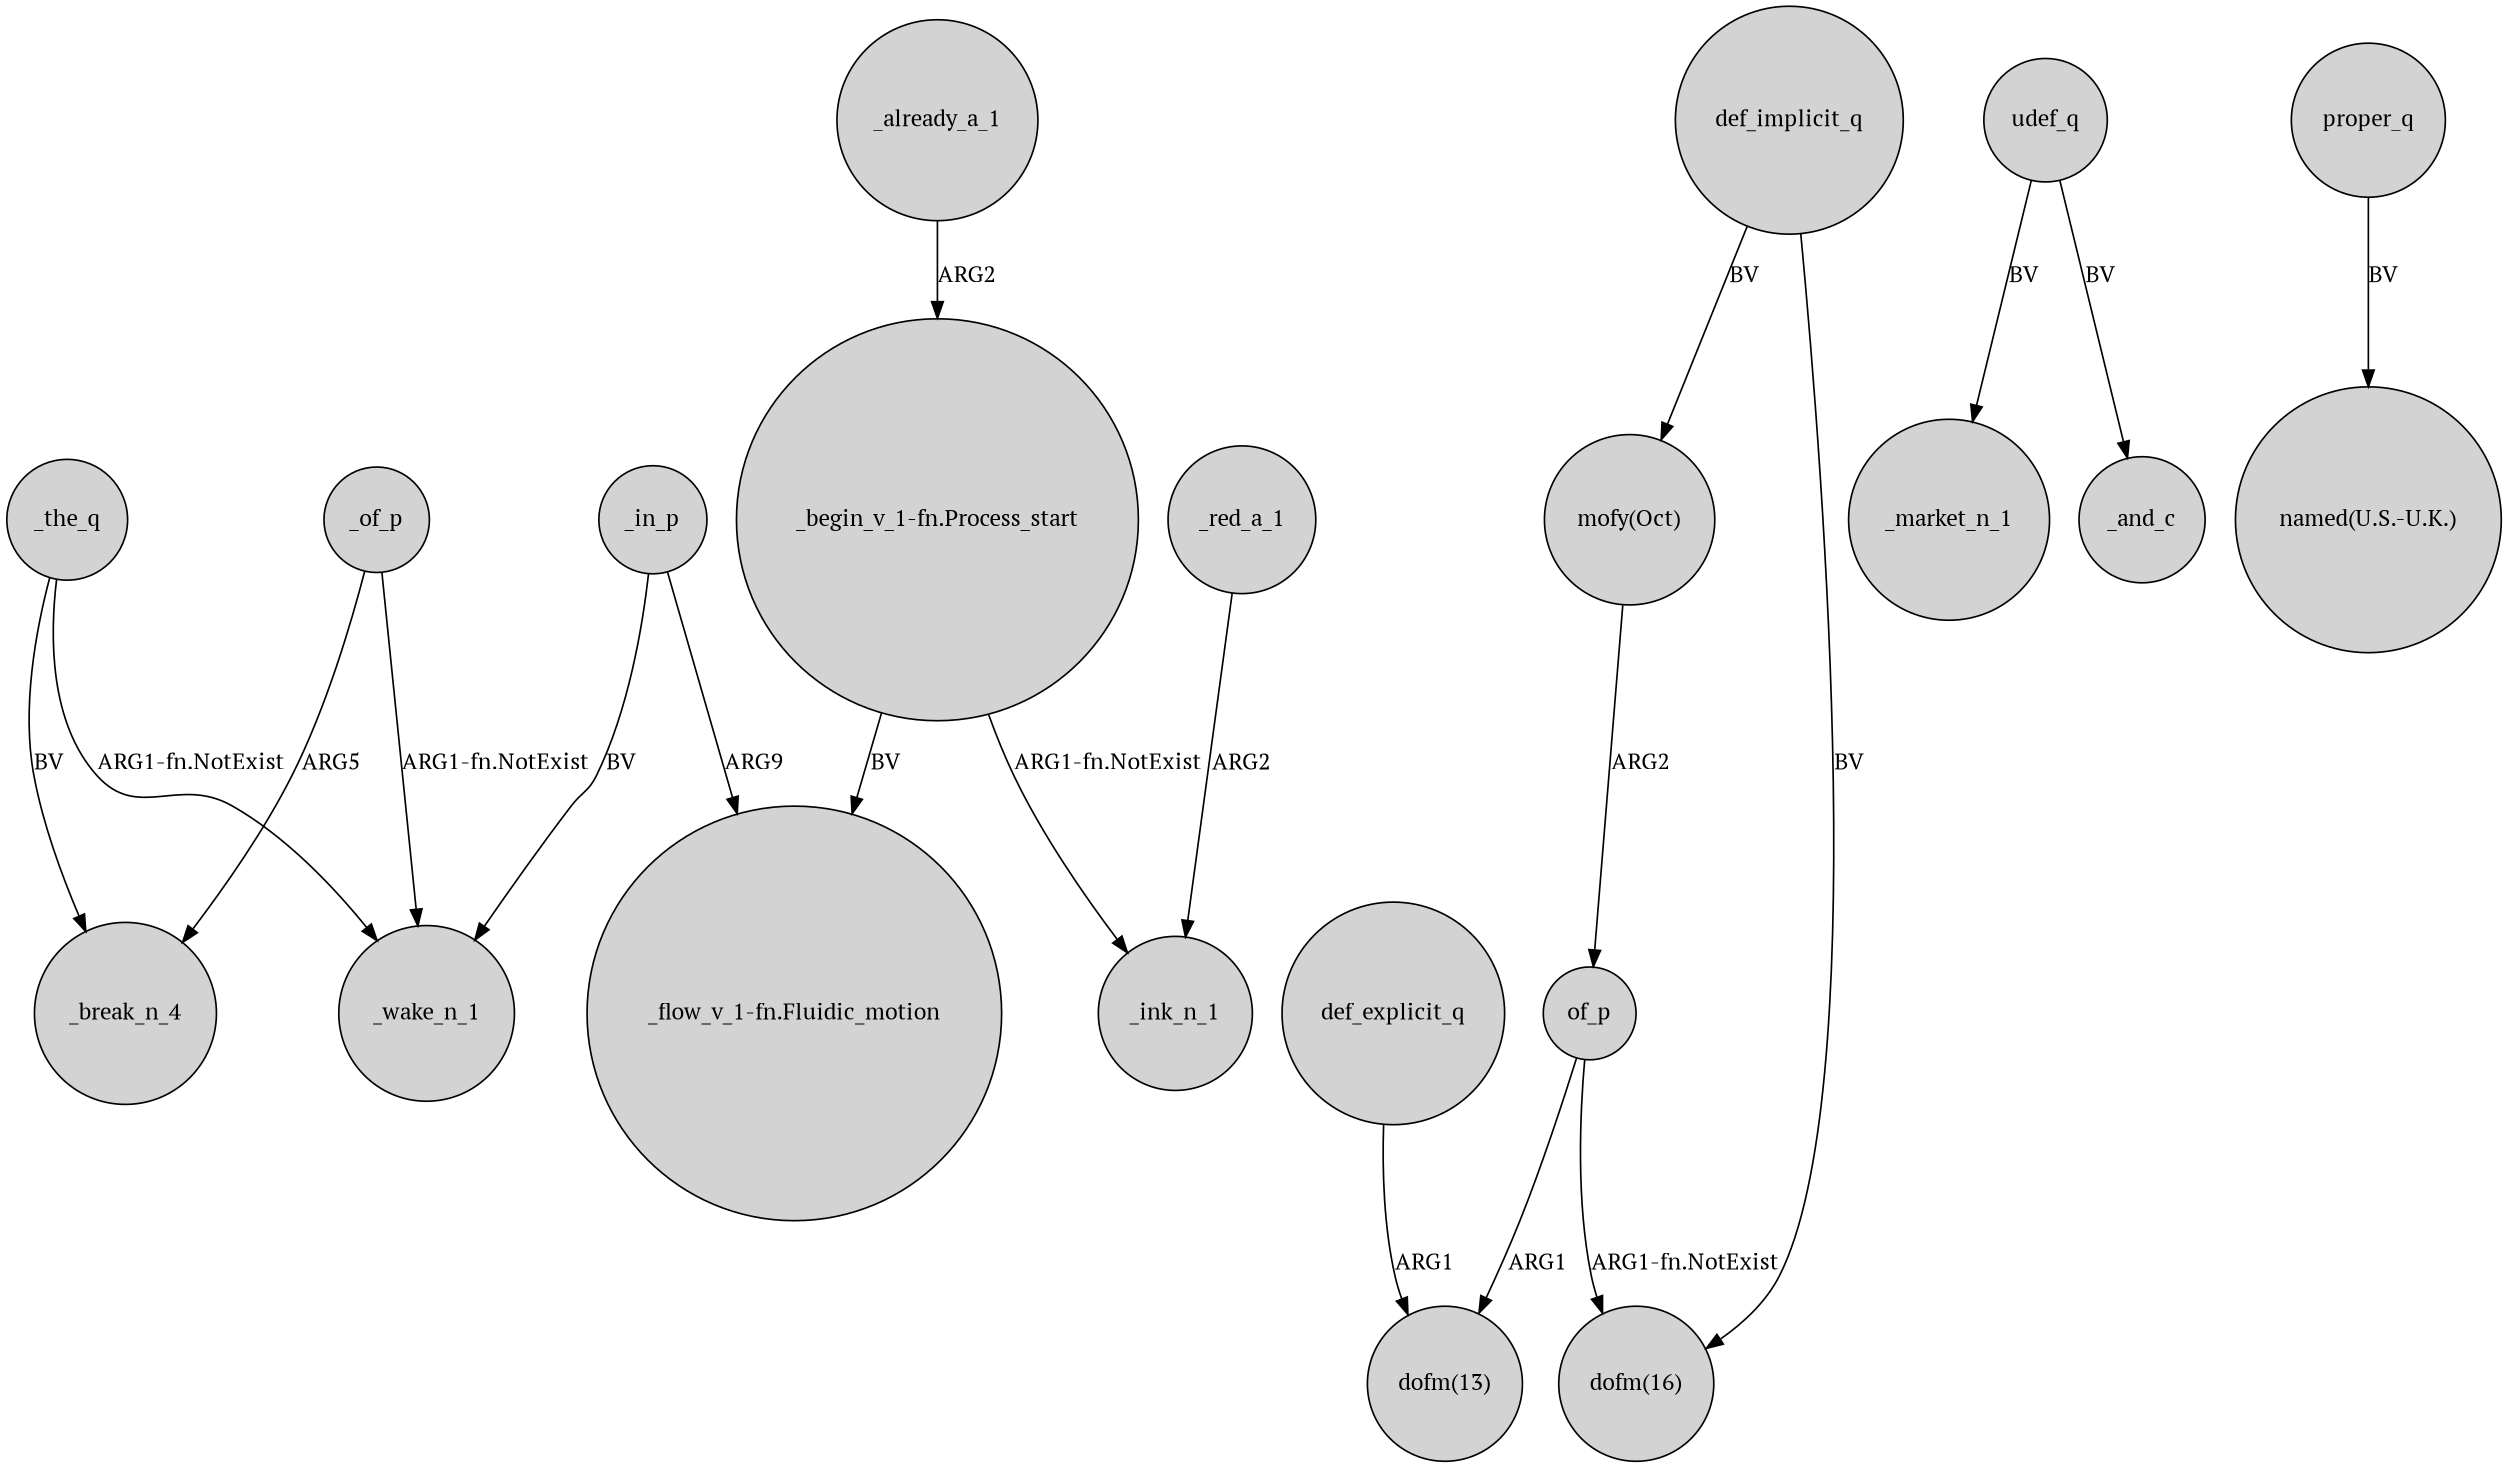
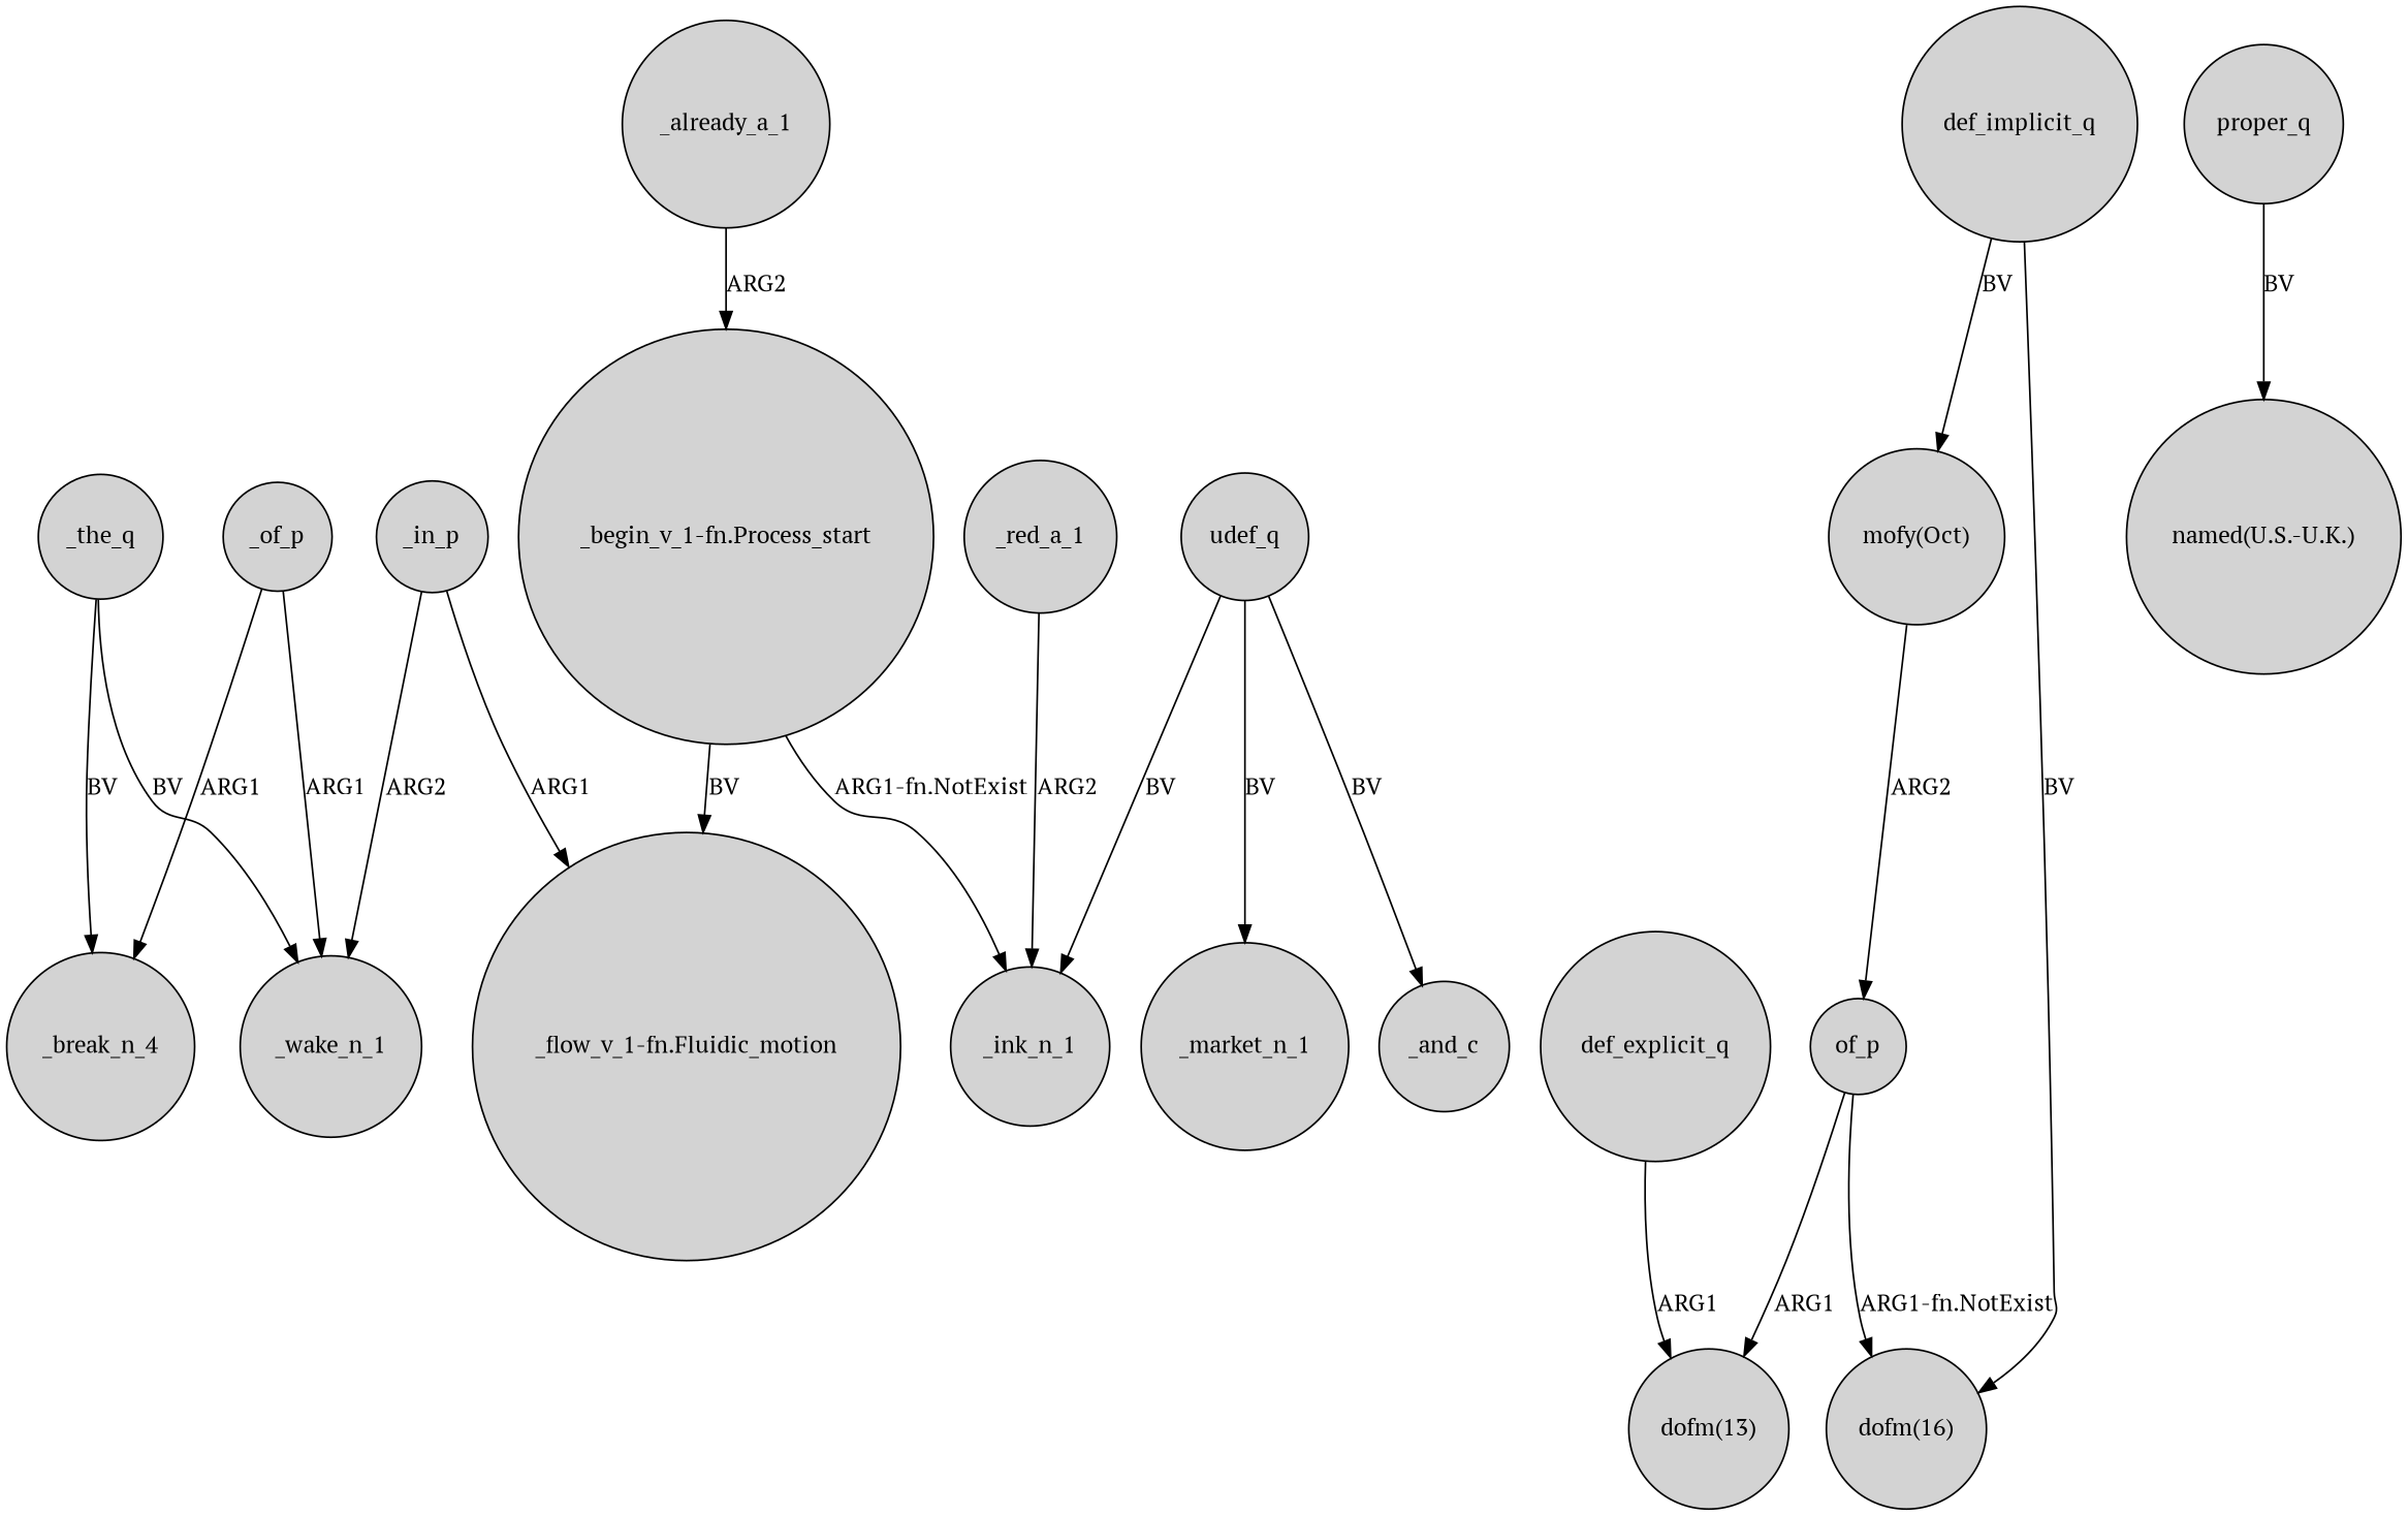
  digraph {
    fontname="PT Serif"
    node [fontname="PT Serif" shape=circle style=filled]
    edge [fontname="PT Serif"]
    n1 [label=_break_n_4]
    of_p
    "dofm(13)"
    "dofm(16)"
    "mofy(Oct)"
    def_implicit_q
    _the_q
    _wake_n_1
    "_begin_v_1-fn.Process_start"
    "_flow_v_1-fn.Fluidic_motion"
    _ink_n_1
    _of_p
    udef_q
    _market_n_1
    _and_c
    _in_p
    _red_a_1
    def_explicit_q
    _already_a_1
    proper_q
    "named(U.S.-U.K.)"
    of_p -> "dofm(13)" [label=ARG1]
    of_p -> "dofm(16)" [label="ARG1-fn.NotExist"]
    "mofy(Oct)" -> of_p [label=ARG2]
    def_implicit_q -> "dofm(16)" [label=BV]
    def_implicit_q -> "mofy(Oct)" [label=BV]
    _the_q -> n1 [label=BV]
-   _the_q -> _wake_n_1 [label="ARG1-fn.NotExist"]
+   _the_q -> _wake_n_1 [label=BV]
    "_begin_v_1-fn.Process_start" -> "_flow_v_1-fn.Fluidic_motion" [label=BV]
    "_begin_v_1-fn.Process_start" -> _ink_n_1 [label="ARG1-fn.NotExist"]
-   _of_p -> n1 [label=ARG5]
-   _of_p -> _wake_n_1 [label="ARG1-fn.NotExist"]
+   _of_p -> n1 [label=ARG1]
+   _of_p -> _wake_n_1 [label=ARG1]
+   udef_q -> _ink_n_1 [label=BV]
    udef_q -> _market_n_1 [label=BV]
    udef_q -> _and_c [label=BV]
-   _in_p -> _wake_n_1 [label=BV]
-   _in_p -> "_flow_v_1-fn.Fluidic_motion" [label=ARG9]
+   _in_p -> _wake_n_1 [label=ARG2]
+   _in_p -> "_flow_v_1-fn.Fluidic_motion" [label=ARG1]
    _red_a_1 -> _ink_n_1 [label=ARG2]
    def_explicit_q -> "dofm(13)" [label=ARG1]
    _already_a_1 -> "_begin_v_1-fn.Process_start" [label=ARG2]
    proper_q -> "named(U.S.-U.K.)" [label=BV]
  }
